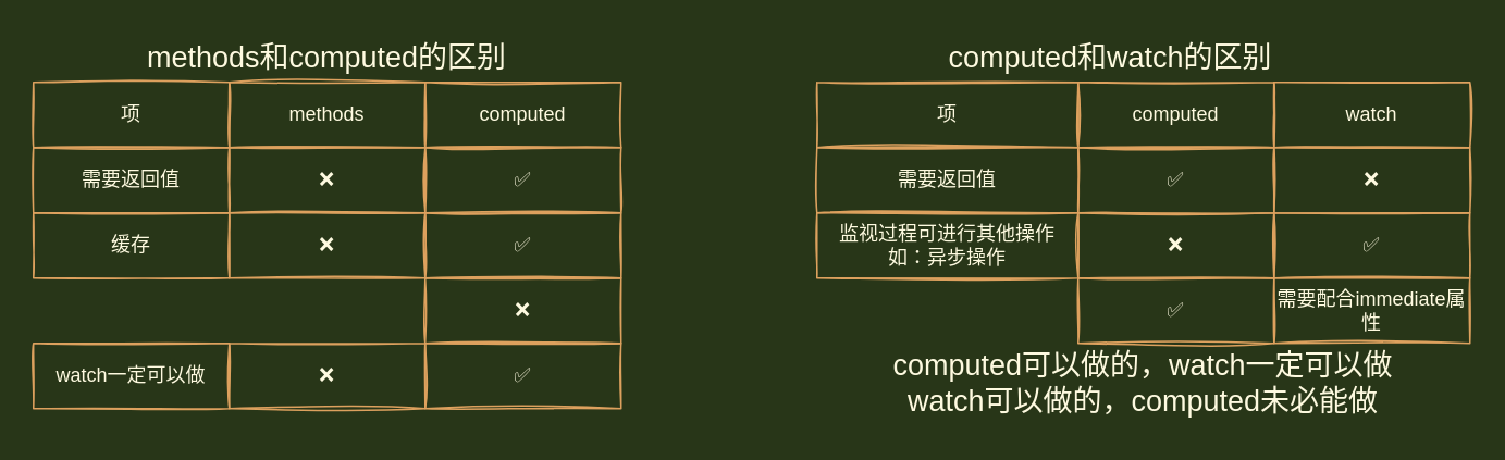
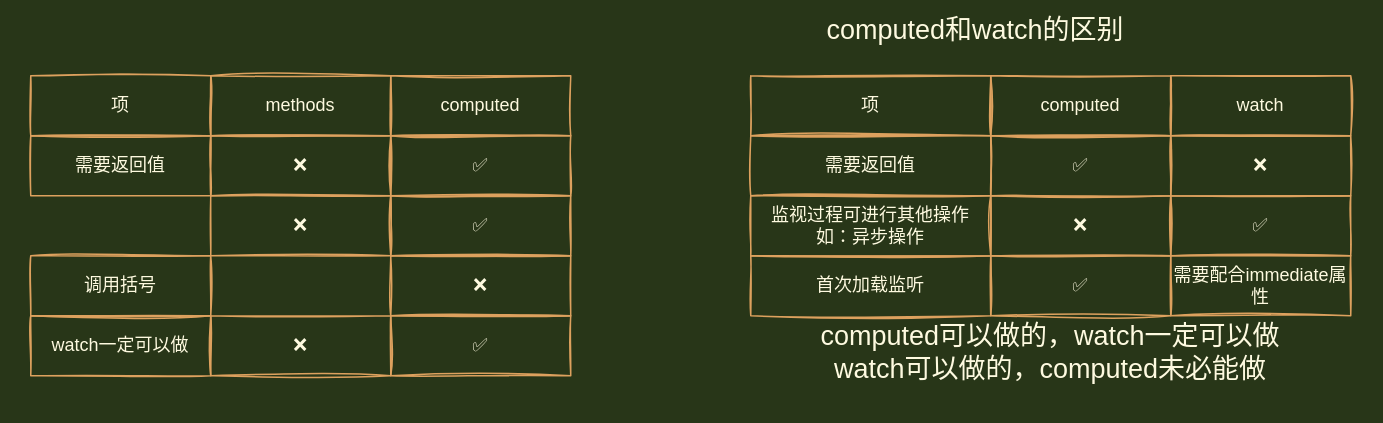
  <mxCell id="0" />
  <mxCell id="1" parent="0" />
  <mxCell id="2" value="methods" style="rounded=0;whiteSpace=wrap;html=1;sketch=1;fontColor=#FEFAE0;strokeColor=#DDA15E;fillColor=none;" parent="1" vertex="1"><mxGeometry x="140" y="50" width="120" height="40" as="geometry" /></mxCell>
  <mxCell id="3" value="computed" style="rounded=0;whiteSpace=wrap;html=1;sketch=1;fontColor=#FEFAE0;strokeColor=#DDA15E;fillColor=none;" parent="1" vertex="1"><mxGeometry x="260" y="50" width="120" height="40" as="geometry" /></mxCell>
  <mxCell id="4" value="需要返回值" style="rounded=0;whiteSpace=wrap;html=1;sketch=1;fontColor=#FEFAE0;strokeColor=#DDA15E;fillColor=none;" parent="1" vertex="1"><mxGeometry x="20" y="90" width="120" height="40" as="geometry" /></mxCell>
  <mxCell id="5" value="❌" style="rounded=0;whiteSpace=wrap;html=1;sketch=1;fontColor=#FEFAE0;strokeColor=#DDA15E;fillColor=none;" parent="1" vertex="1"><mxGeometry x="140" y="90" width="120" height="40" as="geometry" /></mxCell>
  <mxCell id="6" value="✅" style="rounded=0;whiteSpace=wrap;html=1;sketch=1;fontColor=#FEFAE0;strokeColor=#DDA15E;fillColor=none;" parent="1" vertex="1"><mxGeometry x="260" y="90" width="120" height="40" as="geometry" /></mxCell>
  <mxCell id="7" value="项" style="rounded=0;whiteSpace=wrap;html=1;sketch=1;fontColor=#FEFAE0;strokeColor=#DDA15E;fillColor=none;" parent="1" vertex="1"><mxGeometry x="20" y="50" width="120" height="40" as="geometry" /></mxCell>
- <mxCell id="8" value="缓存" style="rounded=0;whiteSpace=wrap;html=1;sketch=1;fontColor=#FEFAE0;strokeColor=#DDA15E;fillColor=none;" parent="1" vertex="1"><mxGeometry x="20" y="130" width="120" height="40" as="geometry" /></mxCell>
+ <mxCell id="9" value="调用括号" style="rounded=0;whiteSpace=wrap;html=1;sketch=1;fontColor=#FEFAE0;strokeColor=#DDA15E;fillColor=none;" parent="1" vertex="1"><mxGeometry x="20" y="170" width="120" height="40" as="geometry" /></mxCell>
  <mxCell id="10" value="❌" style="rounded=0;whiteSpace=wrap;html=1;sketch=1;fontColor=#FEFAE0;strokeColor=#DDA15E;fillColor=none;" parent="1" vertex="1"><mxGeometry x="260" y="170" width="120" height="40" as="geometry" /></mxCell>
  <mxCell id="11" value="watch一定可以做" style="rounded=0;whiteSpace=wrap;html=1;sketch=1;fontColor=#FEFAE0;strokeColor=#DDA15E;fillColor=none;" parent="1" vertex="1"><mxGeometry x="20" y="210" width="120" height="40" as="geometry" /></mxCell>
  <mxCell id="12" value="❌" style="rounded=0;whiteSpace=wrap;html=1;sketch=1;fontColor=#FEFAE0;strokeColor=#DDA15E;fillColor=none;" parent="1" vertex="1"><mxGeometry x="140" y="210" width="120" height="40" as="geometry" /></mxCell>
  <mxCell id="13" value="✅" style="rounded=0;whiteSpace=wrap;html=1;sketch=1;fontColor=#FEFAE0;strokeColor=#DDA15E;fillColor=none;" parent="1" vertex="1"><mxGeometry x="260" y="210" width="120" height="40" as="geometry" /></mxCell>
  <mxCell id="14" value="❌" style="rounded=0;whiteSpace=wrap;html=1;sketch=1;fontColor=#FEFAE0;strokeColor=#DDA15E;fillColor=none;" parent="1" vertex="1"><mxGeometry x="140" y="130" width="120" height="40" as="geometry" /></mxCell>
  <mxCell id="15" value="✅" style="rounded=0;whiteSpace=wrap;html=1;sketch=1;fontColor=#FEFAE0;strokeColor=#DDA15E;fillColor=none;" parent="1" vertex="1"><mxGeometry x="260" y="130" width="120" height="40" as="geometry" /></mxCell>
  <mxCell id="16" value="computed" style="rounded=0;whiteSpace=wrap;html=1;sketch=1;fontColor=#FEFAE0;strokeColor=#DDA15E;fillColor=none;" parent="1" vertex="1"><mxGeometry x="660" y="50" width="120" height="40" as="geometry" /></mxCell>
  <mxCell id="17" value="watch" style="rounded=0;whiteSpace=wrap;html=1;sketch=1;fontColor=#FEFAE0;strokeColor=#DDA15E;fillColor=none;" parent="1" vertex="1"><mxGeometry x="780" y="50" width="120" height="40" as="geometry" /></mxCell>
  <mxCell id="18" value="需要返回值" style="rounded=0;whiteSpace=wrap;html=1;sketch=1;fontColor=#FEFAE0;strokeColor=#DDA15E;fillColor=none;" parent="1" vertex="1"><mxGeometry x="500" y="90" width="160" height="40" as="geometry" /></mxCell>
  <mxCell id="19" value="项" style="rounded=0;whiteSpace=wrap;html=1;sketch=1;fontColor=#FEFAE0;strokeColor=#DDA15E;fillColor=none;" parent="1" vertex="1"><mxGeometry x="500" y="50" width="160" height="40" as="geometry" /></mxCell>
  <mxCell id="20" value="监视过程可进行其他操作&lt;br&gt;如：异步操作" style="rounded=0;whiteSpace=wrap;html=1;sketch=1;fontColor=#FEFAE0;strokeColor=#DDA15E;fillColor=none;" parent="1" vertex="1"><mxGeometry x="500" y="130" width="160" height="40" as="geometry" /></mxCell>
+ <mxCell id="21" value="首次加载监听" style="rounded=0;whiteSpace=wrap;html=1;sketch=1;fontColor=#FEFAE0;strokeColor=#DDA15E;fillColor=none;" parent="1" vertex="1"><mxGeometry x="500" y="170" width="160" height="40" as="geometry" /></mxCell>
  <mxCell id="22" value="✅" style="rounded=0;whiteSpace=wrap;html=1;sketch=1;fontColor=#FEFAE0;strokeColor=#DDA15E;fillColor=none;" parent="1" vertex="1"><mxGeometry x="660" y="170" width="120" height="40" as="geometry" /></mxCell>
  <mxCell id="23" value="需要配合immediate属性" style="rounded=0;whiteSpace=wrap;html=1;sketch=1;fontColor=#FEFAE0;strokeColor=#DDA15E;fillColor=none;" parent="1" vertex="1"><mxGeometry x="780" y="170" width="120" height="40" as="geometry" /></mxCell>
  <mxCell id="24" value="❌" style="rounded=0;whiteSpace=wrap;html=1;sketch=1;fontColor=#FEFAE0;strokeColor=#DDA15E;fillColor=none;" parent="1" vertex="1"><mxGeometry x="660" y="130" width="120" height="40" as="geometry" /></mxCell>
  <mxCell id="25" value="✅" style="rounded=0;whiteSpace=wrap;html=1;sketch=1;fontColor=#FEFAE0;strokeColor=#DDA15E;fillColor=none;" parent="1" vertex="1"><mxGeometry x="780" y="130" width="120" height="40" as="geometry" /></mxCell>
- <mxCell id="26" value="&lt;font style=&quot;font-size: 18px;&quot;&gt;methods和computed的区别&lt;/font&gt;" style="text;html=1;strokeColor=none;fillColor=none;align=center;verticalAlign=middle;whiteSpace=wrap;rounded=0;sketch=1;fontColor=#FEFAE0;" parent="1" vertex="1"><mxGeometry x="60" y="20" width="280" height="30" as="geometry" /></mxCell>
- <mxCell id="27" value="&lt;font style=&quot;font-size: 18px;&quot;&gt;computed和watch的区别&lt;/font&gt;" style="text;html=1;strokeColor=none;fillColor=none;align=center;verticalAlign=middle;whiteSpace=wrap;rounded=0;sketch=1;fontColor=#FEFAE0;" parent="1" vertex="1"><mxGeometry x="540" y="20" width="280" height="30" as="geometry" /></mxCell>
+ <mxCell id="27" value="&lt;font style=&quot;font-size: 18px;&quot;&gt;computed和watch的区别&lt;/font&gt;" style="text;html=1;strokeColor=none;fillColor=none;align=center;verticalAlign=middle;whiteSpace=wrap;rounded=0;sketch=1;fontColor=#FEFAE0;" parent="1" vertex="1"><mxGeometry x="510" y="5" width="280" height="30" as="geometry" /></mxCell>
  <mxCell id="28" value="❌" style="rounded=0;whiteSpace=wrap;html=1;sketch=1;fontColor=#FEFAE0;strokeColor=#DDA15E;fillColor=none;" parent="1" vertex="1"><mxGeometry x="780" y="90" width="120" height="40" as="geometry" /></mxCell>
  <mxCell id="29" value="✅" style="rounded=0;whiteSpace=wrap;html=1;sketch=1;fontColor=#FEFAE0;strokeColor=#DDA15E;fillColor=none;" parent="1" vertex="1"><mxGeometry x="660" y="90" width="120" height="40" as="geometry" /></mxCell>
  <mxCell id="30" value="&lt;font style=&quot;font-size: 18px;&quot;&gt;computed可以做的，watch一定可以做&lt;br&gt;watch可以做的，computed未必能做&lt;br&gt;&lt;/font&gt;" style="text;html=1;strokeColor=none;fillColor=none;align=center;verticalAlign=middle;whiteSpace=wrap;rounded=0;sketch=1;fontColor=#FEFAE0;" parent="1" vertex="1"><mxGeometry x="520" y="210" width="360" height="50" as="geometry" /></mxCell>
